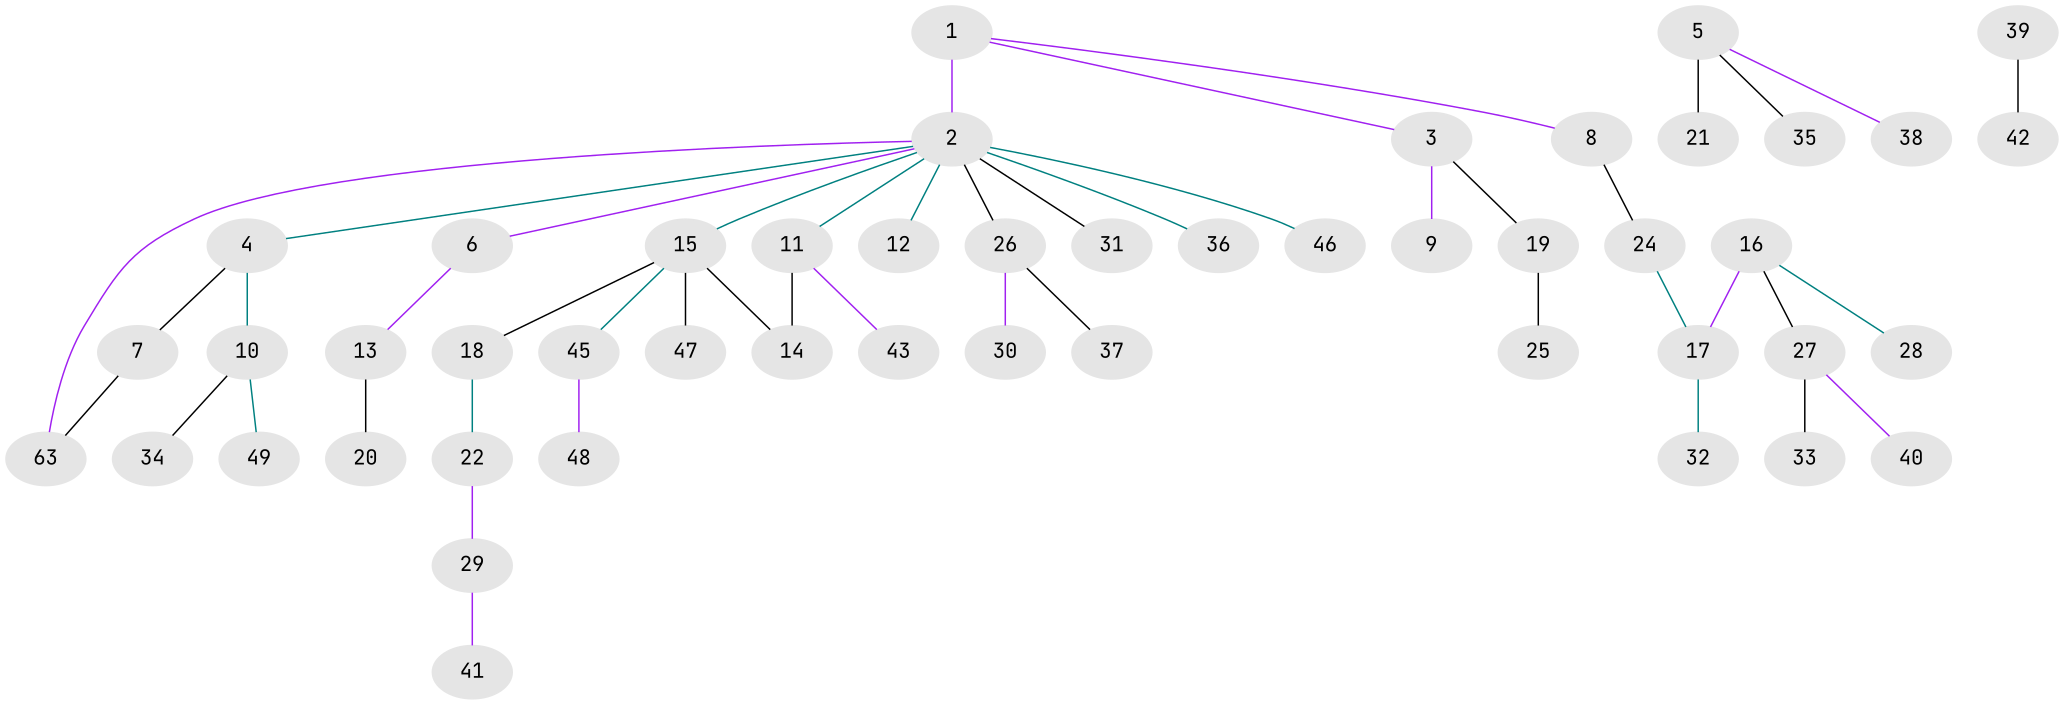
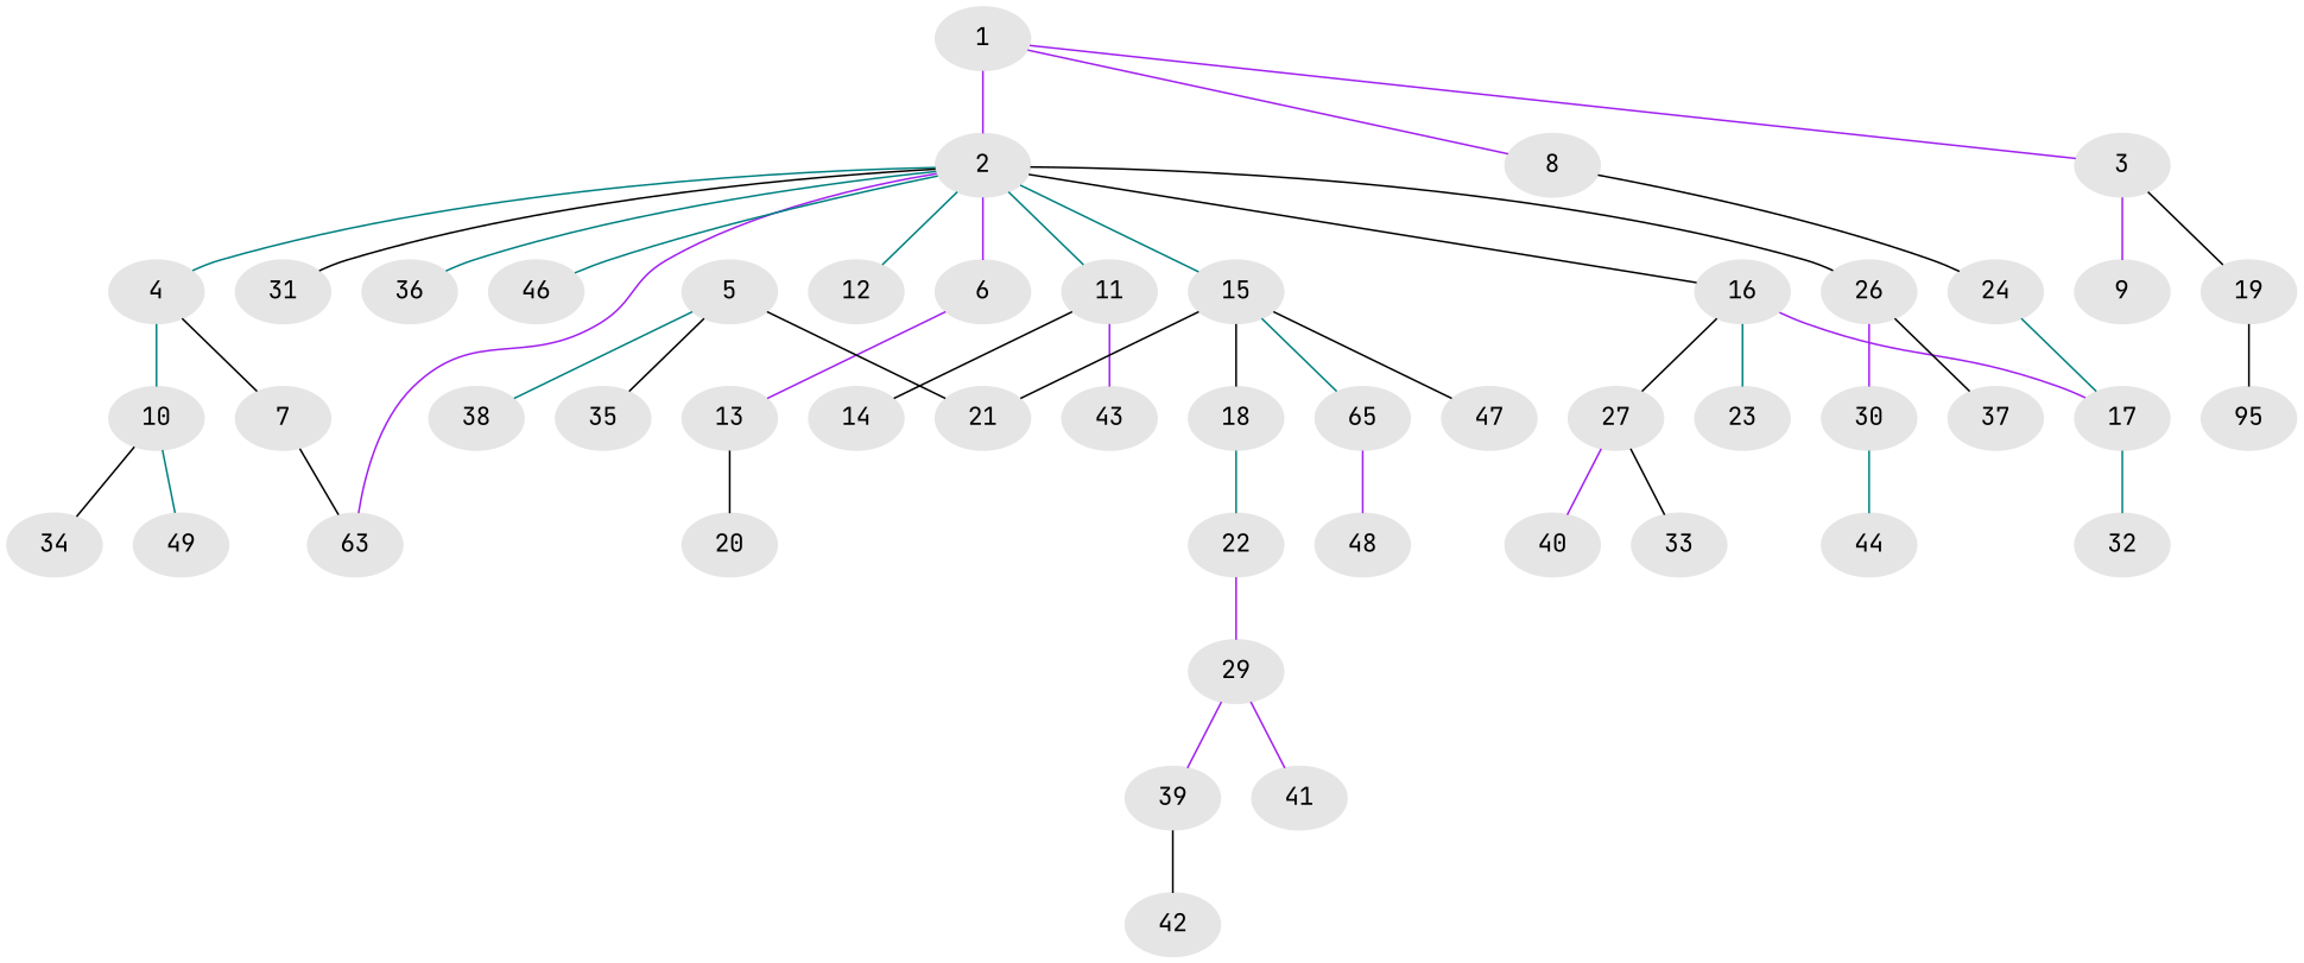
  graph {
    fontname="JetBrains Mono"
    node [color=gray90 fontname="JetBrains Mono" style=filled]
    edge [color=black fontname="JetBrains Mono" weight=1.0]
    1
    2
    3
    8
    4
    6
    11
    12
    15
    16
    n11 [label=63]
    26
    31
    36
    46
    9
    19
    24
    7
    10
    13
    14
    43
    21
    18
-   45
+   45 [label=65]
    47
    17
    27
-   28
+   28 [label=23]
    30
    37
    5
    35
    38
-   25
+   25 [label=95]
    34
    49
    20
    22
    48
    32
    33
    40
    29
    39
    41
+   44
    42
    1 -- 2 [color=purple weight=3.0]
    1 -- 3 [color=purple]
    1 -- 8 [color=purple]
    2 -- 4 [color=teal]
    2 -- 6 [color=purple]
    2 -- 11 [color=teal]
    2 -- 12 [color=teal]
    2 -- 15 [color=teal]
+   2 -- 16
    2 -- n11 [color=purple]
    2 -- 26
    2 -- 31
    2 -- 36 [color=teal]
    2 -- 46 [color=teal]
    3 -- 9 [color=purple]
    3 -- 19
    8 -- 24
    4 -- 7
    4 -- 10 [color=teal]
    6 -- 13 [color=purple]
    11 -- 14
    11 -- 43 [color=purple]
-   15 -- 14
+   15 -- 21
    15 -- 18
    15 -- 45 [color=teal]
    15 -- 47
    16 -- 17 [color=purple weight=3.0]
    16 -- 27
    16 -- 28 [color=teal]
    26 -- 30 [color=purple]
    26 -- 37
    19 -- 25
    24 -- 17 [color=teal]
    7 -- n11
    10 -- 34
    10 -- 49 [color=teal]
    13 -- 20
    18 -- 22 [color=teal]
    45 -- 48 [color=purple]
    17 -- 32 [color=teal]
    27 -- 33
    27 -- 40 [color=purple]
+   30 -- 44 [color=teal]
    5 -- 21 [weight=3.0]
    5 -- 35
-   5 -- 38 [color=purple]
+   5 -- 38 [color=teal]
    22 -- 29 [color=purple]
+   29 -- 39 [color=purple]
    29 -- 41 [color=purple]
    39 -- 42 [weight=2.0]
  }
